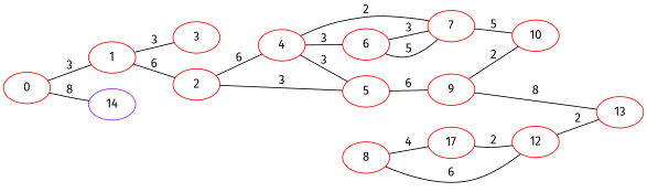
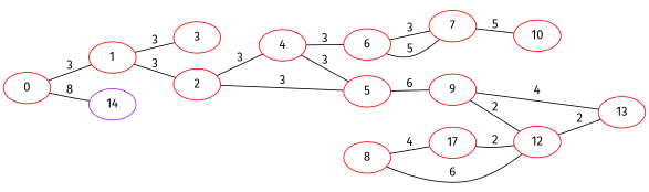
  graph {
    fontname="Fira Sans"
    rankdir=LR
    node [color=red fontname="Fira Sans" weight=1]
    edge [fontname="Fira Sans"]
    0
    1
    14 [color=purple weight=4]
    3
    2
    4
    5
    6
    7
    9
    10
    n12 [label=17]
    8
    12
    13
    0 -- 1 [label=3]
    0 -- 14 [label=8]
    1 -- 3 [label=3]
-   1 -- 2 [label=6]
-   2 -- 4 [label=6]
+   1 -- 2 [label=3]
+   2 -- 4 [label=3]
    2 -- 5 [label=3]
    4 -- 5 [label=3]
    4 -- 6 [label=3]
-   4 -- 7 [label=2]
    5 -- 9 [label=6]
    6 -- 7 [label=5]
    6 -- 7 [label=3]
    7 -- 10 [label=5]
-   9 -- 10 [label=2]
-   9 -- 13 [label=8]
+   9 -- 12 [label=2]
+   9 -- 13 [label=4]
    n12 -- 12 [label=2]
    8 -- n12 [label=4]
    8 -- 12 [label=6]
    12 -- 13 [label=2]
  }
